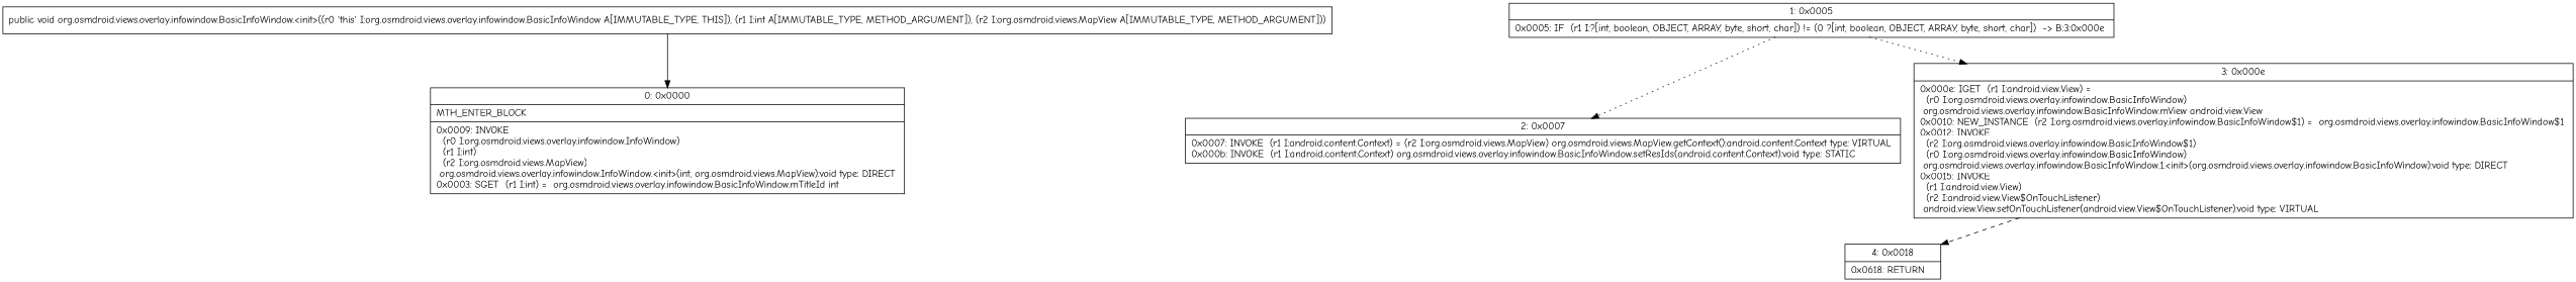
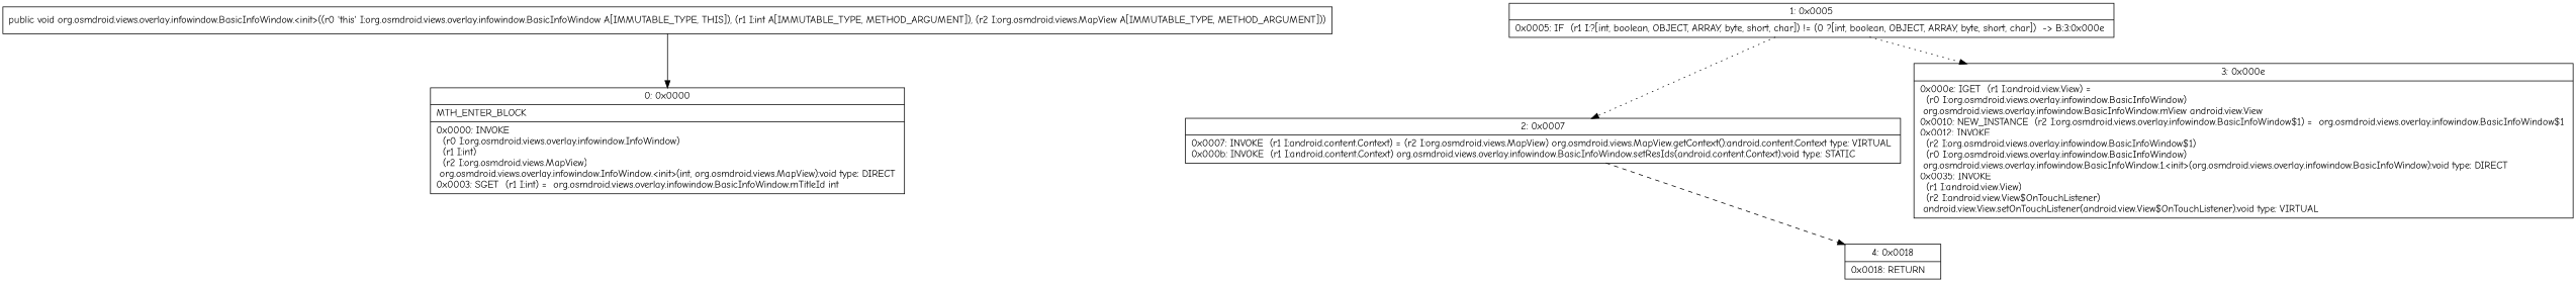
  digraph {
    fontname="Comic Neue"
    node [fontname="Comic Neue" shape=record]
    edge [fontname="Comic Neue" style=dotted]
-   n1 [label="{0\:\ 0x0000|MTH_ENTER_BLOCK\l|0x0009: INVOKE  \l  (r0 I:org.osmdroid.views.overlay.infowindow.InfoWindow)\l  (r1 I:int)\l  (r2 I:org.osmdroid.views.MapView)\l org.osmdroid.views.overlay.infowindow.InfoWindow.\<init\>(int, org.osmdroid.views.MapView):void type: DIRECT \l0x0003: SGET  (r1 I:int) =  org.osmdroid.views.overlay.infowindow.BasicInfoWindow.mTitleId int \l}"]
+   n1 [label="{0\:\ 0x0000|MTH_ENTER_BLOCK\l|0x0000: INVOKE  \l  (r0 I:org.osmdroid.views.overlay.infowindow.InfoWindow)\l  (r1 I:int)\l  (r2 I:org.osmdroid.views.MapView)\l org.osmdroid.views.overlay.infowindow.InfoWindow.\<init\>(int, org.osmdroid.views.MapView):void type: DIRECT \l0x0003: SGET  (r1 I:int) =  org.osmdroid.views.overlay.infowindow.BasicInfoWindow.mTitleId int \l}"]
    n2 [label="{1\:\ 0x0005|0x0005: IF  (r1 I:?[int, boolean, OBJECT, ARRAY, byte, short, char]) != (0 ?[int, boolean, OBJECT, ARRAY, byte, short, char])  \-\> B:3:0x000e \l}"]
    n3 [label="{2\:\ 0x0007|0x0007: INVOKE  (r1 I:android.content.Context) = (r2 I:org.osmdroid.views.MapView) org.osmdroid.views.MapView.getContext():android.content.Context type: VIRTUAL \l0x000b: INVOKE  (r1 I:android.content.Context) org.osmdroid.views.overlay.infowindow.BasicInfoWindow.setResIds(android.content.Context):void type: STATIC \l}"]
-   n4 [label="{3\:\ 0x000e|0x000e: IGET  (r1 I:android.view.View) = \l  (r0 I:org.osmdroid.views.overlay.infowindow.BasicInfoWindow)\l org.osmdroid.views.overlay.infowindow.BasicInfoWindow.mView android.view.View \l0x0010: NEW_INSTANCE  (r2 I:org.osmdroid.views.overlay.infowindow.BasicInfoWindow$1) =  org.osmdroid.views.overlay.infowindow.BasicInfoWindow$1 \l0x0012: INVOKE  \l  (r2 I:org.osmdroid.views.overlay.infowindow.BasicInfoWindow$1)\l  (r0 I:org.osmdroid.views.overlay.infowindow.BasicInfoWindow)\l org.osmdroid.views.overlay.infowindow.BasicInfoWindow.1.\<init\>(org.osmdroid.views.overlay.infowindow.BasicInfoWindow):void type: DIRECT \l0x0015: INVOKE  \l  (r1 I:android.view.View)\l  (r2 I:android.view.View$OnTouchListener)\l android.view.View.setOnTouchListener(android.view.View$OnTouchListener):void type: VIRTUAL \l}"]
-   n5 [label="{4\:\ 0x0018|0x0618: RETURN   \l}"]
+   n4 [label="{3\:\ 0x000e|0x000e: IGET  (r1 I:android.view.View) = \l  (r0 I:org.osmdroid.views.overlay.infowindow.BasicInfoWindow)\l org.osmdroid.views.overlay.infowindow.BasicInfoWindow.mView android.view.View \l0x0010: NEW_INSTANCE  (r2 I:org.osmdroid.views.overlay.infowindow.BasicInfoWindow$1) =  org.osmdroid.views.overlay.infowindow.BasicInfoWindow$1 \l0x0012: INVOKE  \l  (r2 I:org.osmdroid.views.overlay.infowindow.BasicInfoWindow$1)\l  (r0 I:org.osmdroid.views.overlay.infowindow.BasicInfoWindow)\l org.osmdroid.views.overlay.infowindow.BasicInfoWindow.1.\<init\>(org.osmdroid.views.overlay.infowindow.BasicInfoWindow):void type: DIRECT \l0x0035: INVOKE  \l  (r1 I:android.view.View)\l  (r2 I:android.view.View$OnTouchListener)\l android.view.View.setOnTouchListener(android.view.View$OnTouchListener):void type: VIRTUAL \l}"]
+   n5 [label="{4\:\ 0x0018|0x0018: RETURN   \l}"]
    n6 [label="{public void org.osmdroid.views.overlay.infowindow.BasicInfoWindow.\<init\>((r0 'this' I:org.osmdroid.views.overlay.infowindow.BasicInfoWindow A[IMMUTABLE_TYPE, THIS]), (r1 I:int A[IMMUTABLE_TYPE, METHOD_ARGUMENT]), (r2 I:org.osmdroid.views.MapView A[IMMUTABLE_TYPE, METHOD_ARGUMENT])) }"]
    n2 -> n3
    n2 -> n4
-   n4 -> n5 [style=dashed]
+   n3 -> n5 [style=dashed]
    n6 -> n1 [style=solid]
  }
